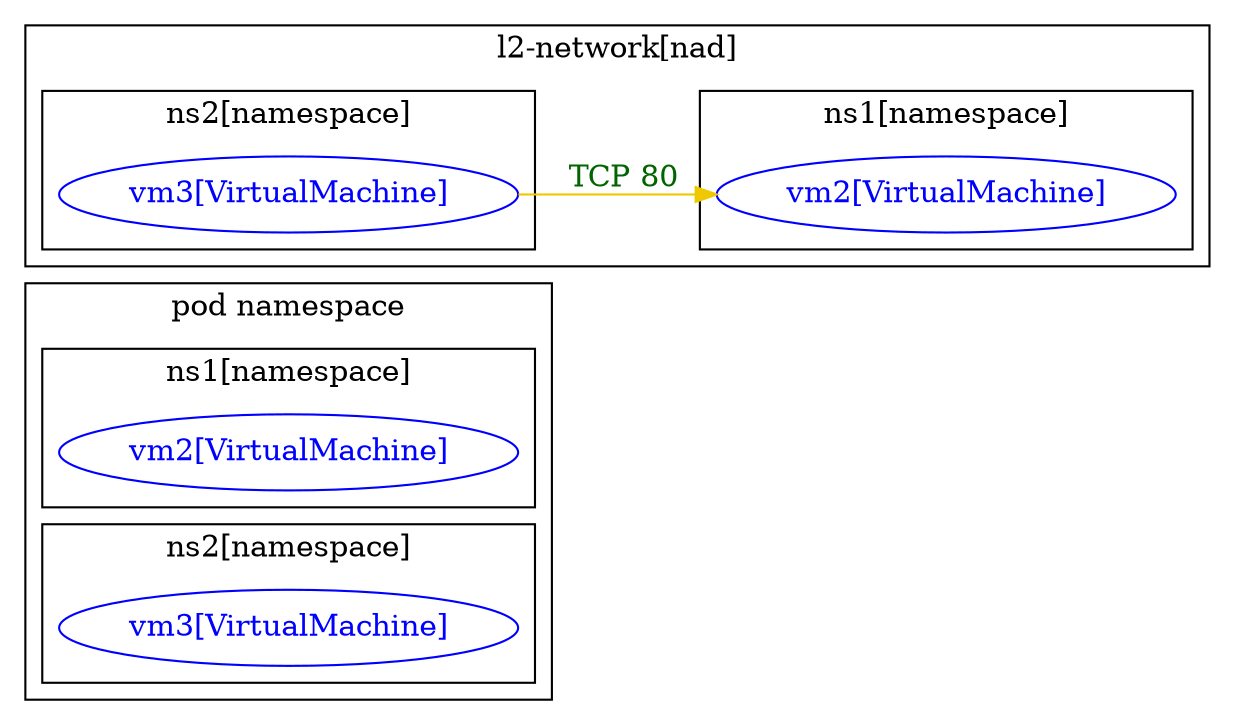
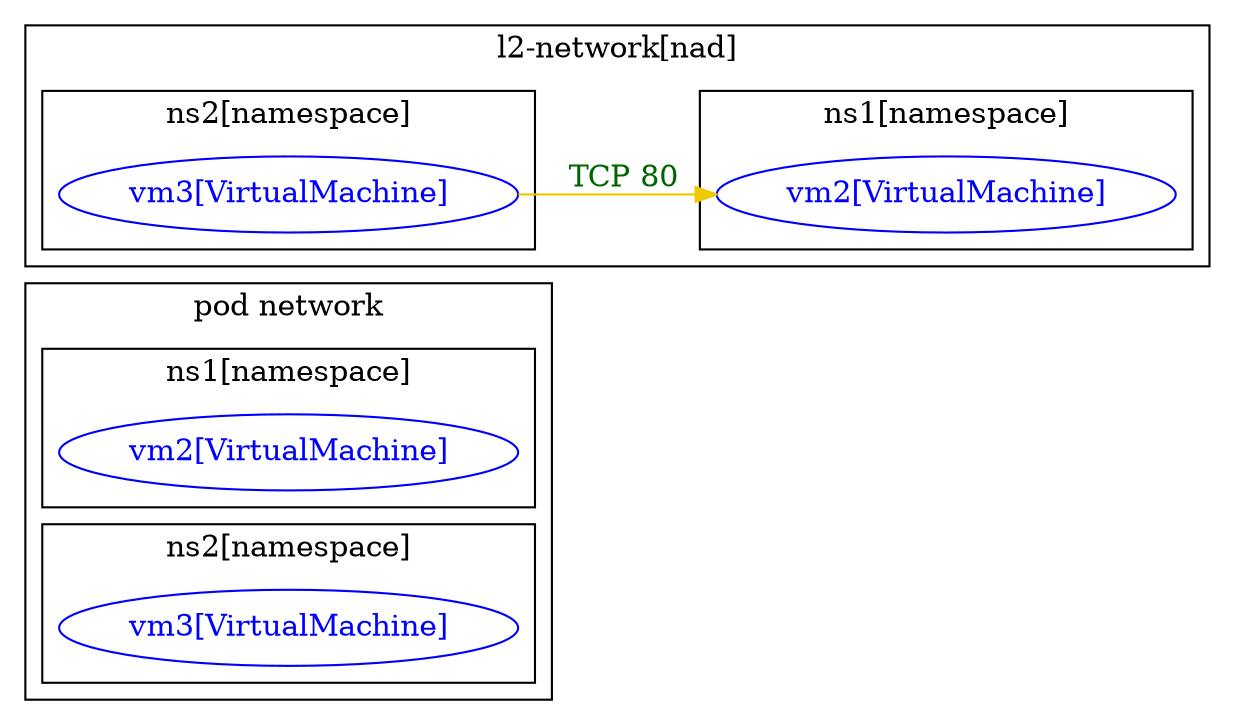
  digraph {
    rankdir=LR
    node [color=blue fontcolor=blue]
    n1 [label="vm2[VirtualMachine]"]
    n2 [label="vm3[VirtualMachine]"]
    n3 [label="vm2[VirtualMachine]"]
    n4 [label="vm3[VirtualMachine]"]
    subgraph cluster_1 {
-     label="pod namespace"
+     label="pod network"
      subgraph cluster_2 {
        color=black
        fontcolor=black
        label="ns1[namespace]"
        n1
      }
      subgraph cluster_3 {
        color=black
        fontcolor=black
        label="ns2[namespace]"
        n2
      }
    }
    subgraph cluster_4 {
      label="l2-network[nad]"
      subgraph cluster_5 {
        color=black
        fontcolor=black
        label="ns1[namespace]"
        n3
      }
      subgraph cluster_6 {
        color=black
        fontcolor=black
        label="ns2[namespace]"
        n4
      }
    }
    n4 -> n3 [color=gold2 fontcolor=darkgreen label="TCP 80" weight=1]
  }
